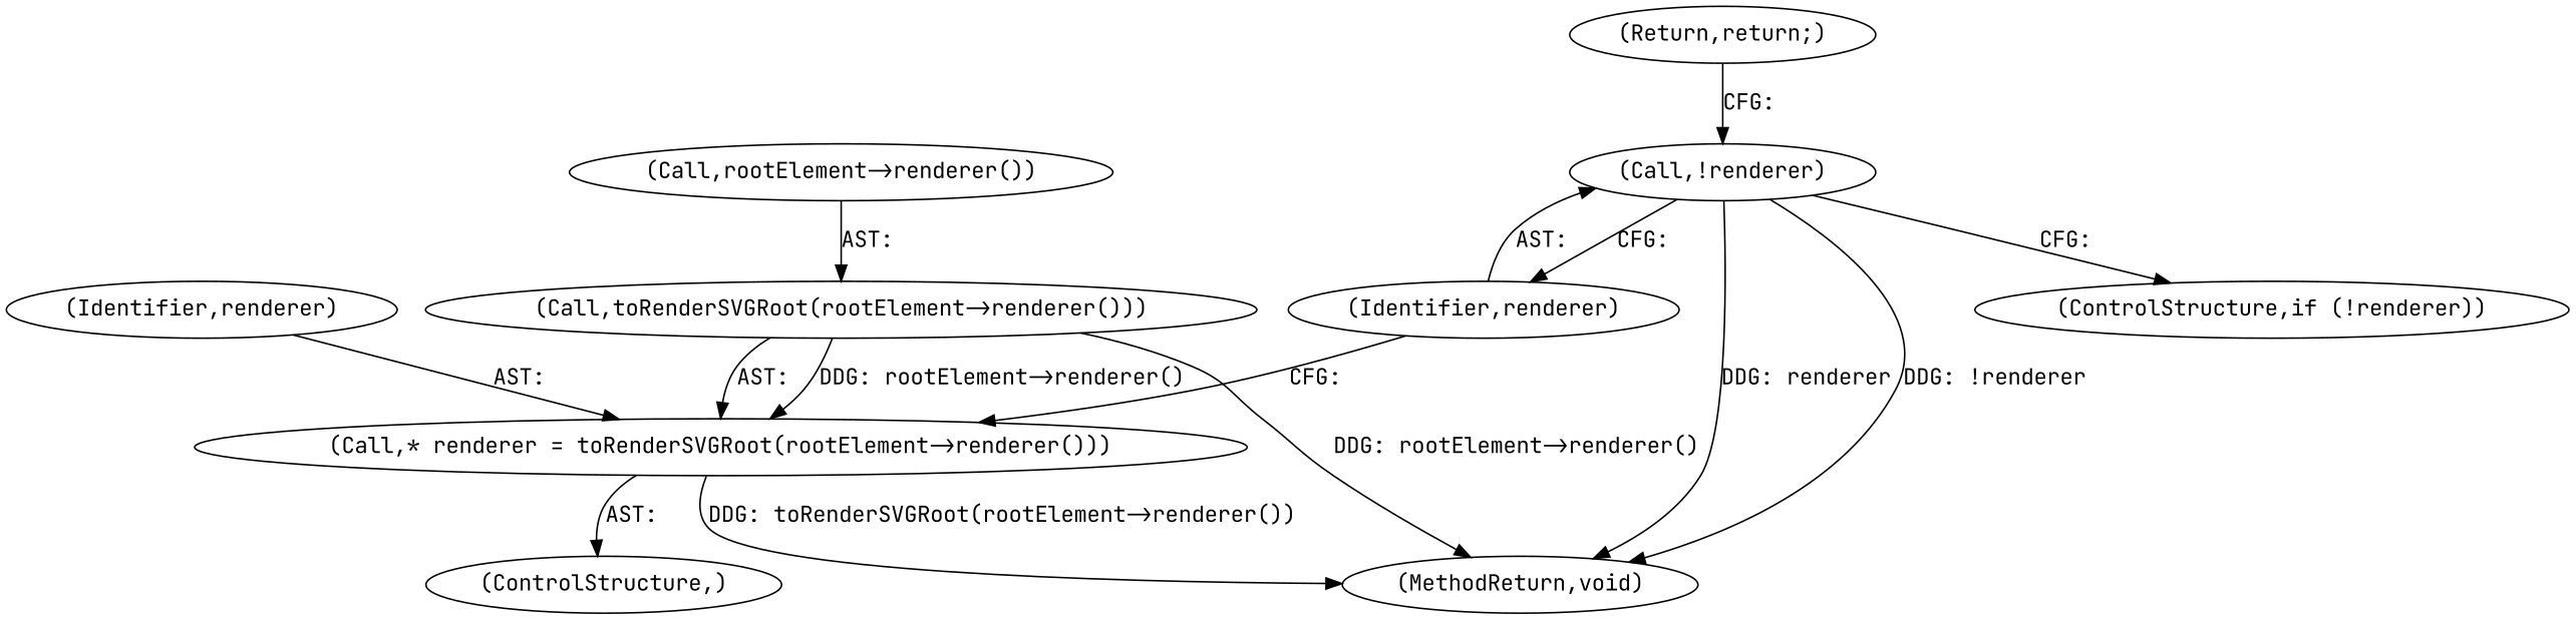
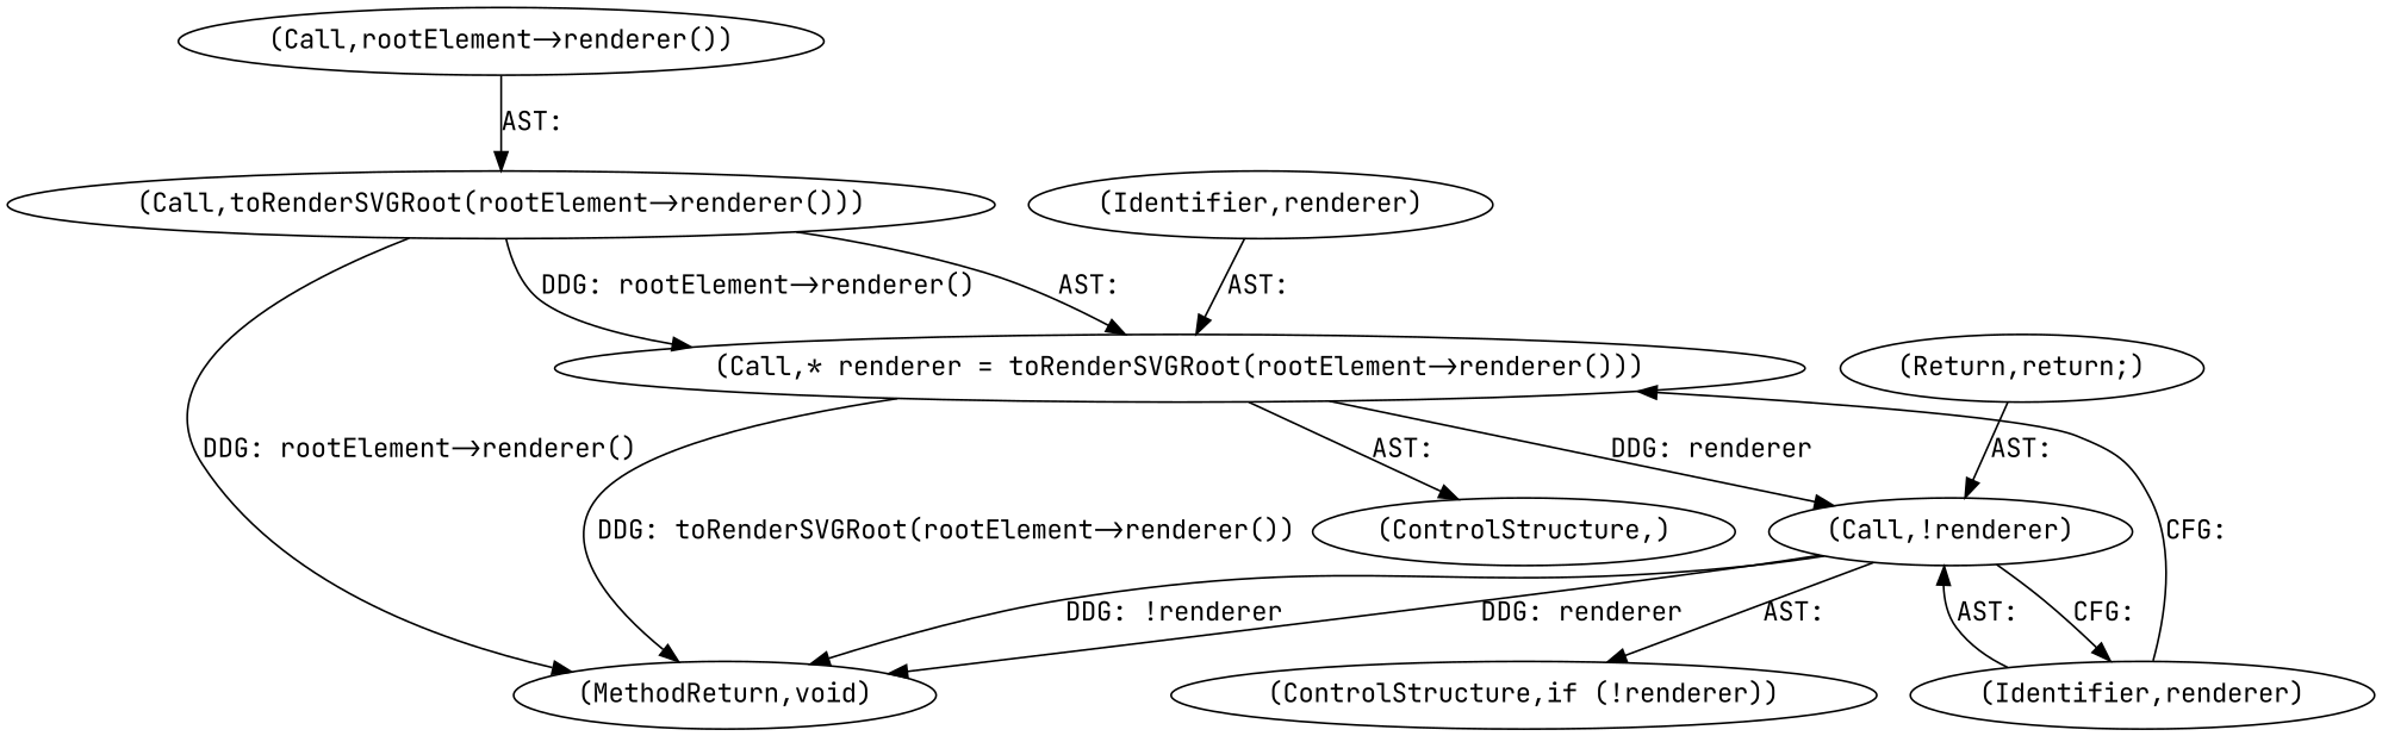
  digraph {
    fontname="JetBrains Mono"
    node [fontname="JetBrains Mono"]
    edge [fontname="JetBrains Mono"]
    n1 [label="(Call,* renderer = toRenderSVGRoot(rootElement->renderer()))"]
    n2 [label="(Call,!renderer)"]
    n3 [label="(MethodReturn,void)"]
    n4 [label="(ControlStructure,)"]
    n5 [label="(Call,toRenderSVGRoot(rootElement->renderer()))"]
    n6 [label="(ControlStructure,if (!renderer))"]
    n7 [label="(Identifier,renderer)"]
    n8 [label="(Call,rootElement->renderer())"]
    n9 [label="(Identifier,renderer)"]
    n10 [label="(Return,return;)"]
+   n1 -> n2 [label="DDG: renderer"]
    n1 -> n3 [label="DDG: toRenderSVGRoot(rootElement->renderer())"]
    n1 -> n4 [label="AST: "]
    n2 -> n3 [label="DDG: renderer"]
    n2 -> n3 [label="DDG: !renderer"]
-   n2 -> n6 [label="CFG: "]
+   n2 -> n6 [label="AST: "]
    n2 -> n7 [label="CFG: "]
    n5 -> n1 [label="AST: "]
    n5 -> n1 [label="DDG: rootElement->renderer()"]
    n5 -> n3 [label="DDG: rootElement->renderer()"]
    n7 -> n1 [label="CFG: "]
    n7 -> n2 [label="AST: "]
    n8 -> n5 [label="AST: "]
    n9 -> n1 [label="AST: "]
-   n10 -> n2 [label="CFG: "]
+   n10 -> n2 [label="AST: "]
  }
